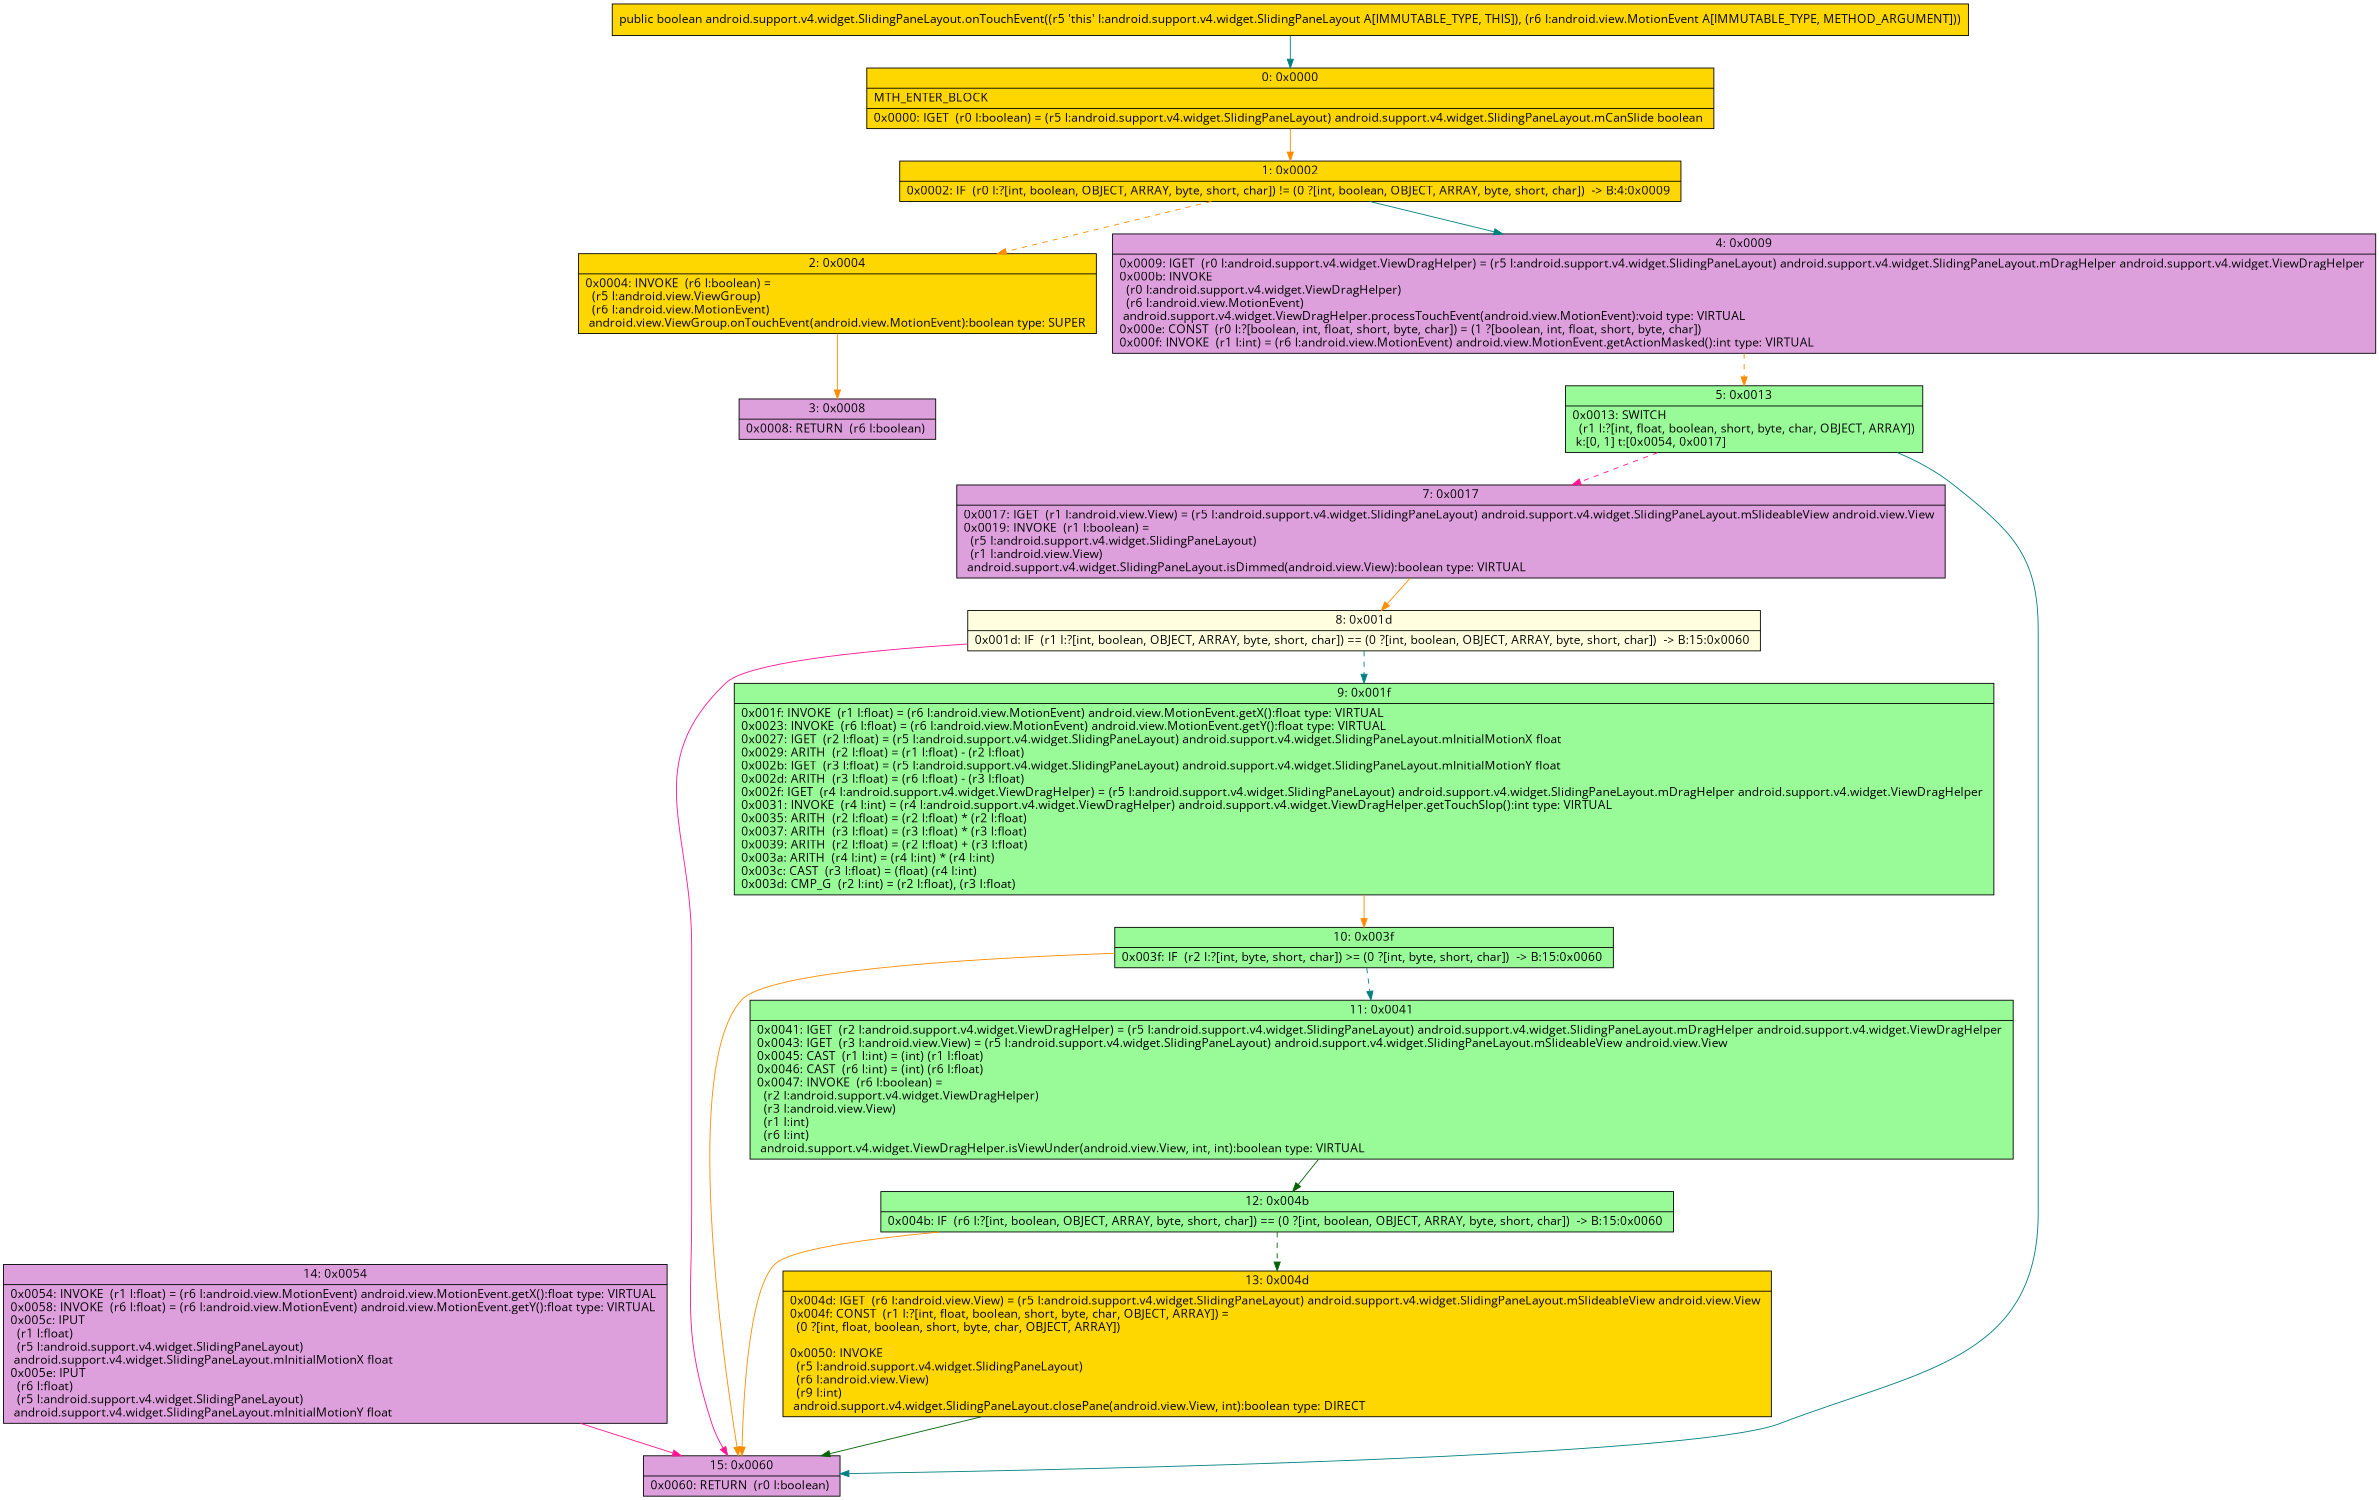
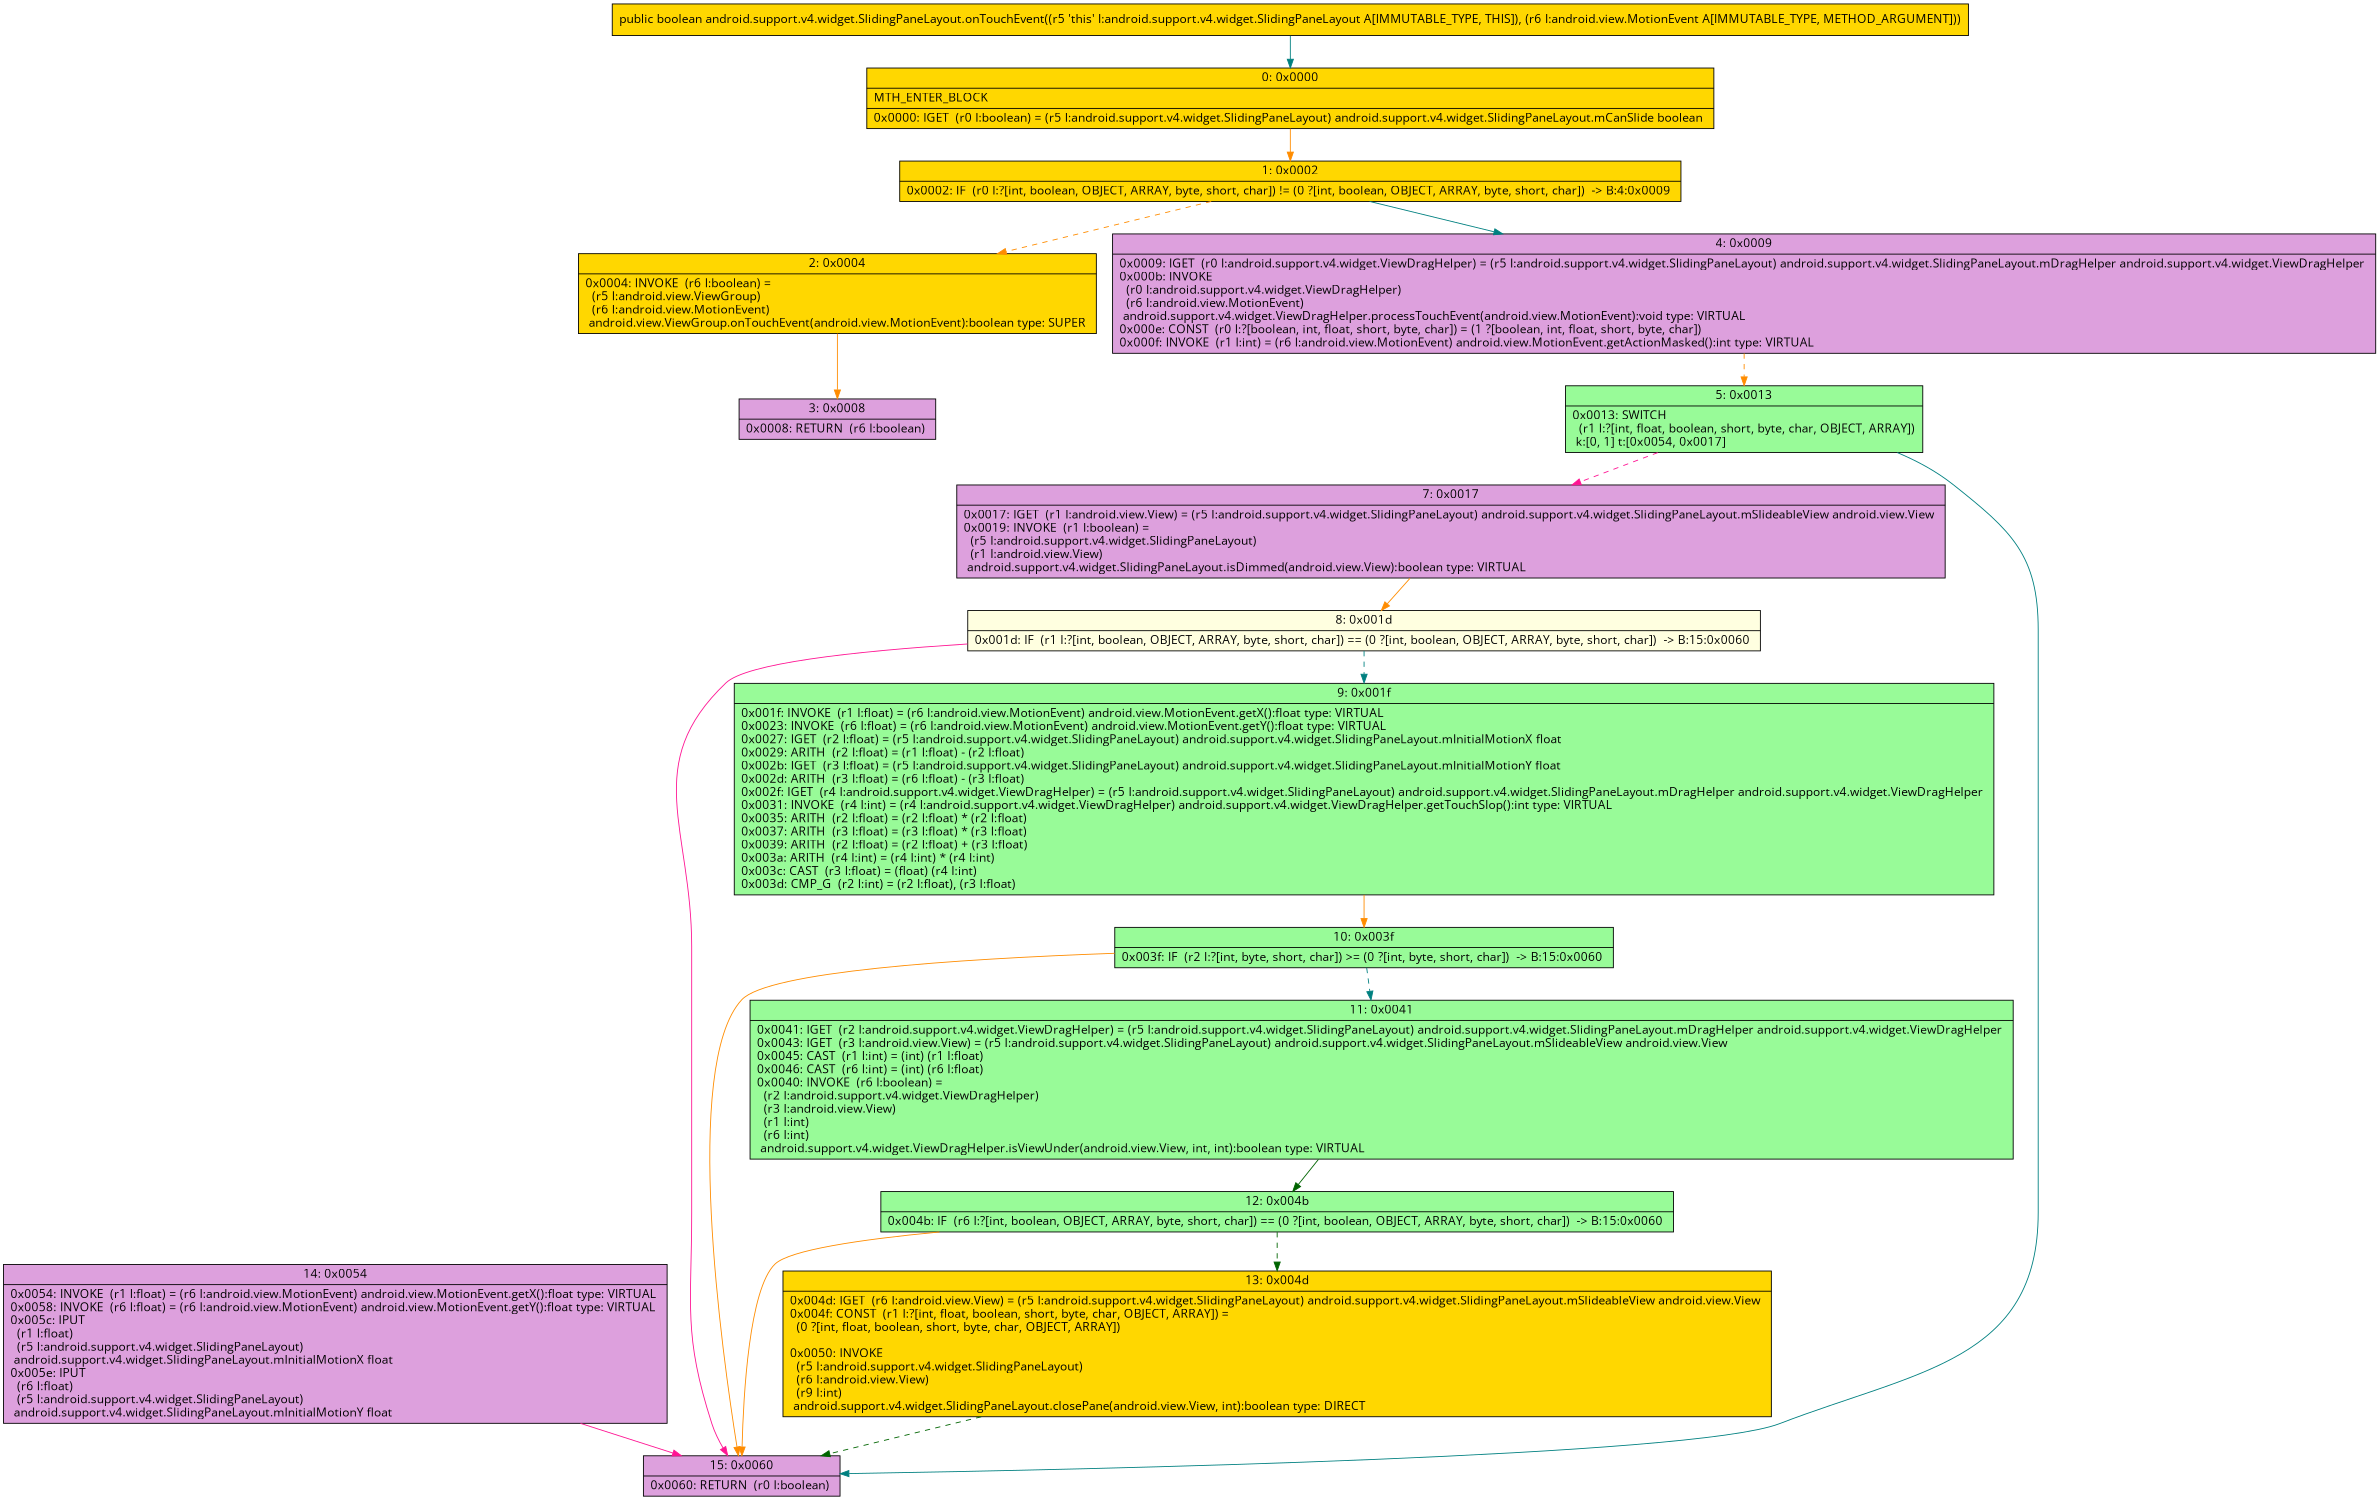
  digraph {
    fontname="Open Sans"
    node [fillcolor=gold fontname="Open Sans" shape=record style=filled]
    edge [color=darkorange fontname="Open Sans"]
    n1 [label="{0\:\ 0x0000|MTH_ENTER_BLOCK\l|0x0000: IGET  (r0 I:boolean) = (r5 I:android.support.v4.widget.SlidingPaneLayout) android.support.v4.widget.SlidingPaneLayout.mCanSlide boolean \l}"]
    n2 [label="{1\:\ 0x0002|0x0002: IF  (r0 I:?[int, boolean, OBJECT, ARRAY, byte, short, char]) != (0 ?[int, boolean, OBJECT, ARRAY, byte, short, char])  \-\> B:4:0x0009 \l}"]
    n3 [label="{2\:\ 0x0004|0x0004: INVOKE  (r6 I:boolean) = \l  (r5 I:android.view.ViewGroup)\l  (r6 I:android.view.MotionEvent)\l android.view.ViewGroup.onTouchEvent(android.view.MotionEvent):boolean type: SUPER \l}"]
    n4 [fillcolor=plum label="{4\:\ 0x0009|0x0009: IGET  (r0 I:android.support.v4.widget.ViewDragHelper) = (r5 I:android.support.v4.widget.SlidingPaneLayout) android.support.v4.widget.SlidingPaneLayout.mDragHelper android.support.v4.widget.ViewDragHelper \l0x000b: INVOKE  \l  (r0 I:android.support.v4.widget.ViewDragHelper)\l  (r6 I:android.view.MotionEvent)\l android.support.v4.widget.ViewDragHelper.processTouchEvent(android.view.MotionEvent):void type: VIRTUAL \l0x000e: CONST  (r0 I:?[boolean, int, float, short, byte, char]) = (1 ?[boolean, int, float, short, byte, char]) \l0x000f: INVOKE  (r1 I:int) = (r6 I:android.view.MotionEvent) android.view.MotionEvent.getActionMasked():int type: VIRTUAL \l}"]
    n5 [fillcolor=plum label="{3\:\ 0x0008|0x0008: RETURN  (r6 I:boolean) \l}"]
    n6 [fillcolor=palegreen label="{5\:\ 0x0013|0x0013: SWITCH  \l  (r1 I:?[int, float, boolean, short, byte, char, OBJECT, ARRAY])\l k:[0, 1] t:[0x0054, 0x0017] \l}"]
    n7 [fillcolor=plum label="{7\:\ 0x0017|0x0017: IGET  (r1 I:android.view.View) = (r5 I:android.support.v4.widget.SlidingPaneLayout) android.support.v4.widget.SlidingPaneLayout.mSlideableView android.view.View \l0x0019: INVOKE  (r1 I:boolean) = \l  (r5 I:android.support.v4.widget.SlidingPaneLayout)\l  (r1 I:android.view.View)\l android.support.v4.widget.SlidingPaneLayout.isDimmed(android.view.View):boolean type: VIRTUAL \l}"]
    n8 [fillcolor=plum label="{15\:\ 0x0060|0x0060: RETURN  (r0 I:boolean) \l}"]
    n9 [fillcolor=lightyellow label="{8\:\ 0x001d|0x001d: IF  (r1 I:?[int, boolean, OBJECT, ARRAY, byte, short, char]) == (0 ?[int, boolean, OBJECT, ARRAY, byte, short, char])  \-\> B:15:0x0060 \l}"]
    n10 [fillcolor=plum label="{14\:\ 0x0054|0x0054: INVOKE  (r1 I:float) = (r6 I:android.view.MotionEvent) android.view.MotionEvent.getX():float type: VIRTUAL \l0x0058: INVOKE  (r6 I:float) = (r6 I:android.view.MotionEvent) android.view.MotionEvent.getY():float type: VIRTUAL \l0x005c: IPUT  \l  (r1 I:float)\l  (r5 I:android.support.v4.widget.SlidingPaneLayout)\l android.support.v4.widget.SlidingPaneLayout.mInitialMotionX float \l0x005e: IPUT  \l  (r6 I:float)\l  (r5 I:android.support.v4.widget.SlidingPaneLayout)\l android.support.v4.widget.SlidingPaneLayout.mInitialMotionY float \l}"]
    n11 [fillcolor=palegreen label="{9\:\ 0x001f|0x001f: INVOKE  (r1 I:float) = (r6 I:android.view.MotionEvent) android.view.MotionEvent.getX():float type: VIRTUAL \l0x0023: INVOKE  (r6 I:float) = (r6 I:android.view.MotionEvent) android.view.MotionEvent.getY():float type: VIRTUAL \l0x0027: IGET  (r2 I:float) = (r5 I:android.support.v4.widget.SlidingPaneLayout) android.support.v4.widget.SlidingPaneLayout.mInitialMotionX float \l0x0029: ARITH  (r2 I:float) = (r1 I:float) \- (r2 I:float) \l0x002b: IGET  (r3 I:float) = (r5 I:android.support.v4.widget.SlidingPaneLayout) android.support.v4.widget.SlidingPaneLayout.mInitialMotionY float \l0x002d: ARITH  (r3 I:float) = (r6 I:float) \- (r3 I:float) \l0x002f: IGET  (r4 I:android.support.v4.widget.ViewDragHelper) = (r5 I:android.support.v4.widget.SlidingPaneLayout) android.support.v4.widget.SlidingPaneLayout.mDragHelper android.support.v4.widget.ViewDragHelper \l0x0031: INVOKE  (r4 I:int) = (r4 I:android.support.v4.widget.ViewDragHelper) android.support.v4.widget.ViewDragHelper.getTouchSlop():int type: VIRTUAL \l0x0035: ARITH  (r2 I:float) = (r2 I:float) * (r2 I:float) \l0x0037: ARITH  (r3 I:float) = (r3 I:float) * (r3 I:float) \l0x0039: ARITH  (r2 I:float) = (r2 I:float) + (r3 I:float) \l0x003a: ARITH  (r4 I:int) = (r4 I:int) * (r4 I:int) \l0x003c: CAST  (r3 I:float) = (float) (r4 I:int) \l0x003d: CMP_G  (r2 I:int) = (r2 I:float), (r3 I:float) \l}"]
    n12 [fillcolor=palegreen label="{10\:\ 0x003f|0x003f: IF  (r2 I:?[int, byte, short, char]) \>= (0 ?[int, byte, short, char])  \-\> B:15:0x0060 \l}"]
-   n13 [fillcolor=palegreen label="{11\:\ 0x0041|0x0041: IGET  (r2 I:android.support.v4.widget.ViewDragHelper) = (r5 I:android.support.v4.widget.SlidingPaneLayout) android.support.v4.widget.SlidingPaneLayout.mDragHelper android.support.v4.widget.ViewDragHelper \l0x0043: IGET  (r3 I:android.view.View) = (r5 I:android.support.v4.widget.SlidingPaneLayout) android.support.v4.widget.SlidingPaneLayout.mSlideableView android.view.View \l0x0045: CAST  (r1 I:int) = (int) (r1 I:float) \l0x0046: CAST  (r6 I:int) = (int) (r6 I:float) \l0x0047: INVOKE  (r6 I:boolean) = \l  (r2 I:android.support.v4.widget.ViewDragHelper)\l  (r3 I:android.view.View)\l  (r1 I:int)\l  (r6 I:int)\l android.support.v4.widget.ViewDragHelper.isViewUnder(android.view.View, int, int):boolean type: VIRTUAL \l}"]
+   n13 [fillcolor=palegreen label="{11\:\ 0x0041|0x0041: IGET  (r2 I:android.support.v4.widget.ViewDragHelper) = (r5 I:android.support.v4.widget.SlidingPaneLayout) android.support.v4.widget.SlidingPaneLayout.mDragHelper android.support.v4.widget.ViewDragHelper \l0x0043: IGET  (r3 I:android.view.View) = (r5 I:android.support.v4.widget.SlidingPaneLayout) android.support.v4.widget.SlidingPaneLayout.mSlideableView android.view.View \l0x0045: CAST  (r1 I:int) = (int) (r1 I:float) \l0x0046: CAST  (r6 I:int) = (int) (r6 I:float) \l0x0040: INVOKE  (r6 I:boolean) = \l  (r2 I:android.support.v4.widget.ViewDragHelper)\l  (r3 I:android.view.View)\l  (r1 I:int)\l  (r6 I:int)\l android.support.v4.widget.ViewDragHelper.isViewUnder(android.view.View, int, int):boolean type: VIRTUAL \l}"]
    n14 [fillcolor=palegreen label="{12\:\ 0x004b|0x004b: IF  (r6 I:?[int, boolean, OBJECT, ARRAY, byte, short, char]) == (0 ?[int, boolean, OBJECT, ARRAY, byte, short, char])  \-\> B:15:0x0060 \l}"]
    n15 [label="{13\:\ 0x004d|0x004d: IGET  (r6 I:android.view.View) = (r5 I:android.support.v4.widget.SlidingPaneLayout) android.support.v4.widget.SlidingPaneLayout.mSlideableView android.view.View \l0x004f: CONST  (r1 I:?[int, float, boolean, short, byte, char, OBJECT, ARRAY]) = \l  (0 ?[int, float, boolean, short, byte, char, OBJECT, ARRAY])\l \l0x0050: INVOKE  \l  (r5 I:android.support.v4.widget.SlidingPaneLayout)\l  (r6 I:android.view.View)\l  (r9 I:int)\l android.support.v4.widget.SlidingPaneLayout.closePane(android.view.View, int):boolean type: DIRECT \l}"]
    n16 [label="{public boolean android.support.v4.widget.SlidingPaneLayout.onTouchEvent((r5 'this' I:android.support.v4.widget.SlidingPaneLayout A[IMMUTABLE_TYPE, THIS]), (r6 I:android.view.MotionEvent A[IMMUTABLE_TYPE, METHOD_ARGUMENT])) }"]
    n1 -> n2
    n2 -> n3 [style=dashed]
    n2 -> n4 [color=teal]
    n3 -> n5
    n4 -> n6 [style=dashed]
    n6 -> n7 [color=deeppink style=dashed]
    n6 -> n8 [color=teal]
    n7 -> n9
    n9 -> n8 [color=deeppink]
    n9 -> n11 [color=teal style=dashed]
    n10 -> n8 [color=deeppink]
    n11 -> n12
    n12 -> n8
    n12 -> n13 [color=teal style=dashed]
    n13 -> n14 [color=darkgreen]
    n14 -> n8
    n14 -> n15 [color=darkgreen style=dashed]
-   n15 -> n8 [color=darkgreen]
+   n15 -> n8 [color=darkgreen style=dashed]
    n16 -> n1 [color=teal]
  }
